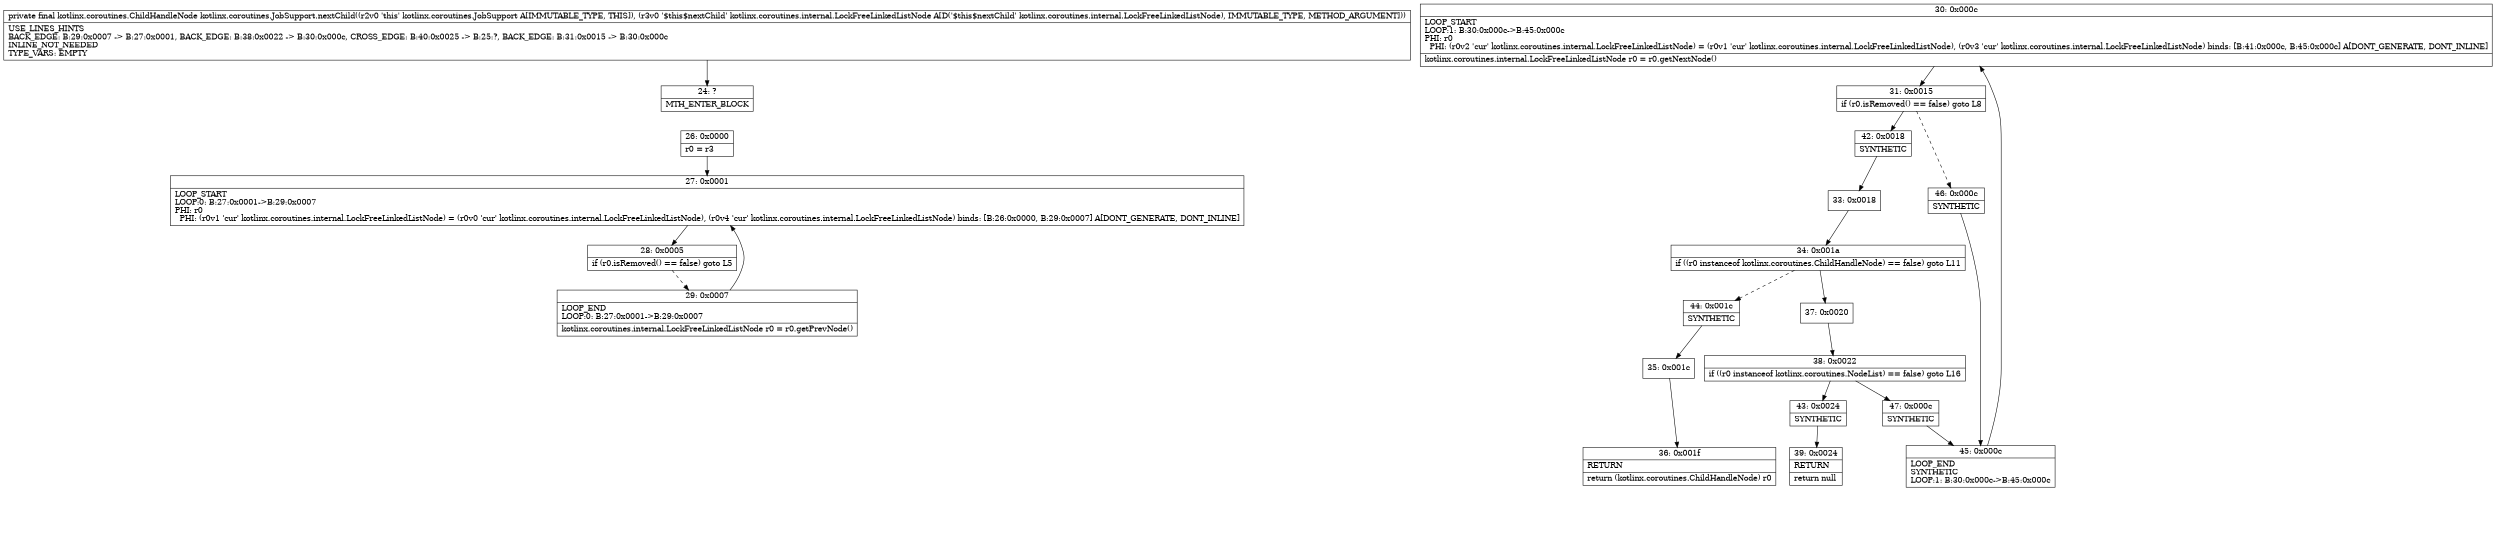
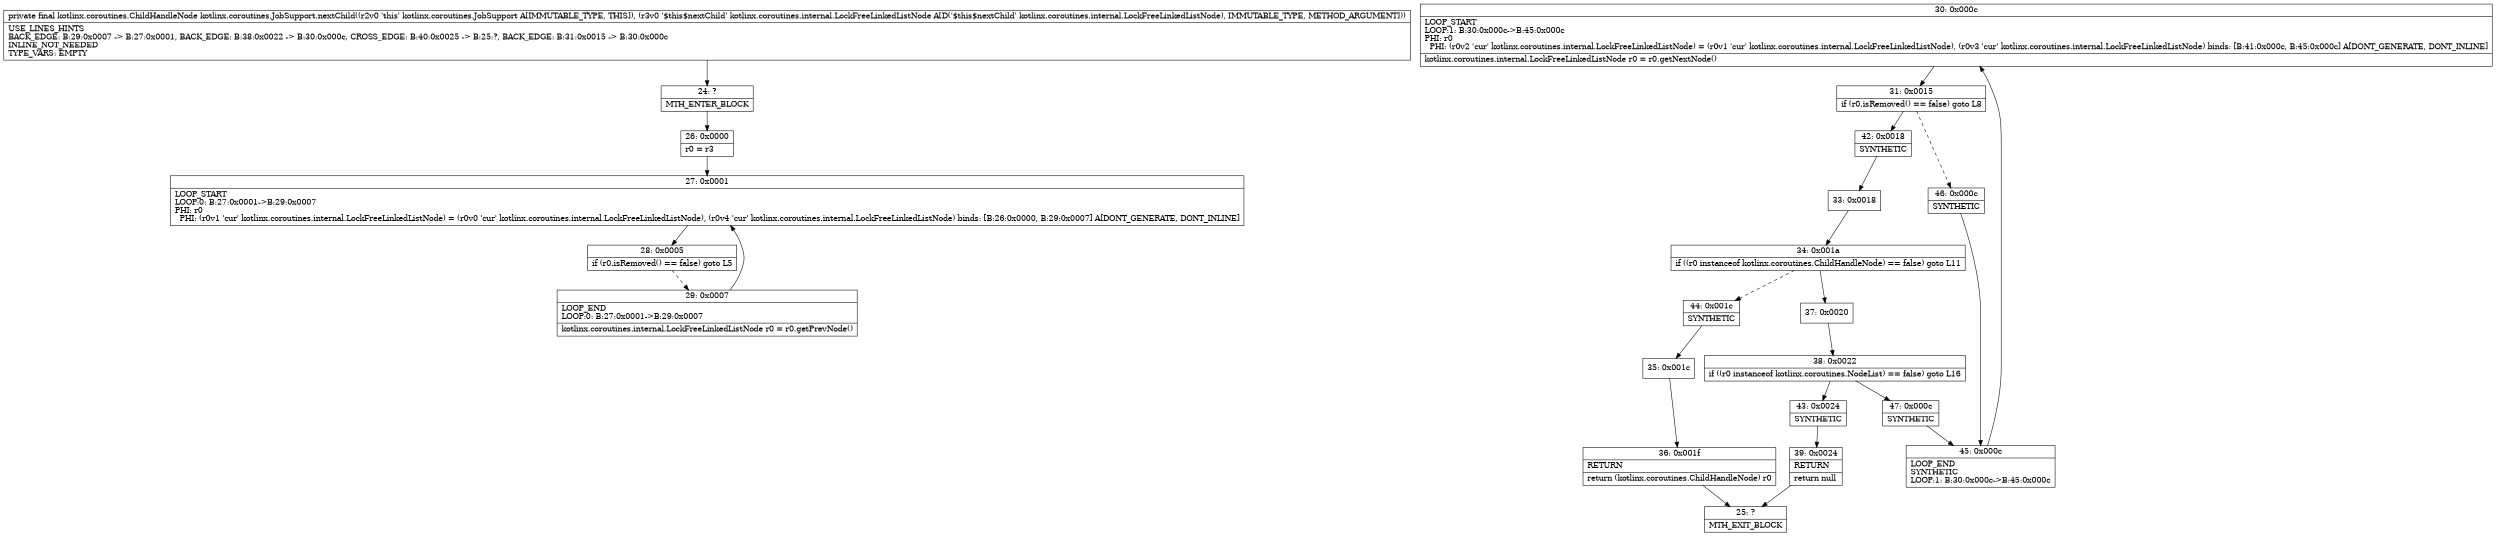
  digraph {
    node [shape=record]
    n1 [label="{24\:\ ?|MTH_ENTER_BLOCK\l}"]
    n2 [label="{26\:\ 0x0000|r0 = r3\l}"]
    n3 [label="{27\:\ 0x0001|LOOP_START\lLOOP:0: B:27:0x0001\-\>B:29:0x0007\lPHI: r0 \l  PHI: (r0v1 'cur' kotlinx.coroutines.internal.LockFreeLinkedListNode) = (r0v0 'cur' kotlinx.coroutines.internal.LockFreeLinkedListNode), (r0v4 'cur' kotlinx.coroutines.internal.LockFreeLinkedListNode) binds: [B:26:0x0000, B:29:0x0007] A[DONT_GENERATE, DONT_INLINE]\l}"]
    n4 [label="{28\:\ 0x0005|if (r0.isRemoved() == false) goto L5\l}"]
    n5 [label="{29\:\ 0x0007|LOOP_END\lLOOP:0: B:27:0x0001\-\>B:29:0x0007\l|kotlinx.coroutines.internal.LockFreeLinkedListNode r0 = r0.getPrevNode()\l}"]
    n6 [label="{30\:\ 0x000c|LOOP_START\lLOOP:1: B:30:0x000c\-\>B:45:0x000c\lPHI: r0 \l  PHI: (r0v2 'cur' kotlinx.coroutines.internal.LockFreeLinkedListNode) = (r0v1 'cur' kotlinx.coroutines.internal.LockFreeLinkedListNode), (r0v3 'cur' kotlinx.coroutines.internal.LockFreeLinkedListNode) binds: [B:41:0x000c, B:45:0x000c] A[DONT_GENERATE, DONT_INLINE]\l|kotlinx.coroutines.internal.LockFreeLinkedListNode r0 = r0.getNextNode()\l}"]
    n7 [label="{31\:\ 0x0015|if (r0.isRemoved() == false) goto L8\l}"]
    n8 [label="{42\:\ 0x0018|SYNTHETIC\l}"]
    n9 [label="{46\:\ 0x000c|SYNTHETIC\l}"]
    n10 [label="{33\:\ 0x0018}"]
    n11 [label="{45\:\ 0x000c|LOOP_END\lSYNTHETIC\lLOOP:1: B:30:0x000c\-\>B:45:0x000c\l}"]
    n12 [label="{34\:\ 0x001a|if ((r0 instanceof kotlinx.coroutines.ChildHandleNode) == false) goto L11\l}"]
    n13 [label="{37\:\ 0x0020}"]
    n14 [label="{44\:\ 0x001c|SYNTHETIC\l}"]
    n15 [label="{38\:\ 0x0022|if ((r0 instanceof kotlinx.coroutines.NodeList) == false) goto L16\l}"]
    n16 [label="{35\:\ 0x001c}"]
    n17 [label="{43\:\ 0x0024|SYNTHETIC\l}"]
    n18 [label="{47\:\ 0x000c|SYNTHETIC\l}"]
    n19 [label="{39\:\ 0x0024|RETURN\l|return null\l}"]
+   n20 [label="{25\:\ ?|MTH_EXIT_BLOCK\l}"]
    n21 [label="{36\:\ 0x001f|RETURN\l|return (kotlinx.coroutines.ChildHandleNode) r0\l}"]
    n22 [label="{private final kotlinx.coroutines.ChildHandleNode kotlinx.coroutines.JobSupport.nextChild((r2v0 'this' kotlinx.coroutines.JobSupport A[IMMUTABLE_TYPE, THIS]), (r3v0 '$this$nextChild' kotlinx.coroutines.internal.LockFreeLinkedListNode A[D('$this$nextChild' kotlinx.coroutines.internal.LockFreeLinkedListNode), IMMUTABLE_TYPE, METHOD_ARGUMENT]))  | USE_LINES_HINTS\lBACK_EDGE: B:29:0x0007 \-\> B:27:0x0001, BACK_EDGE: B:38:0x0022 \-\> B:30:0x000c, CROSS_EDGE: B:40:0x0025 \-\> B:25:?, BACK_EDGE: B:31:0x0015 \-\> B:30:0x000c\lINLINE_NOT_NEEDED\lTYPE_VARS: EMPTY\l}"]
+   n1 -> n2
    n2 -> n3
    n3 -> n4
    n4 -> n5 [style=dashed]
    n5 -> n3
    n6 -> n7
    n7 -> n8
    n7 -> n9 [style=dashed]
    n8 -> n10
    n9 -> n11
    n10 -> n12
    n11 -> n6
    n12 -> n13
    n12 -> n14 [style=dashed]
    n13 -> n15
    n14 -> n16
    n15 -> n17 [style=solid]
    n15 -> n18
    n16 -> n21
    n17 -> n19
    n18 -> n11
+   n19 -> n20
+   n21 -> n20
    n22 -> n1
  }
